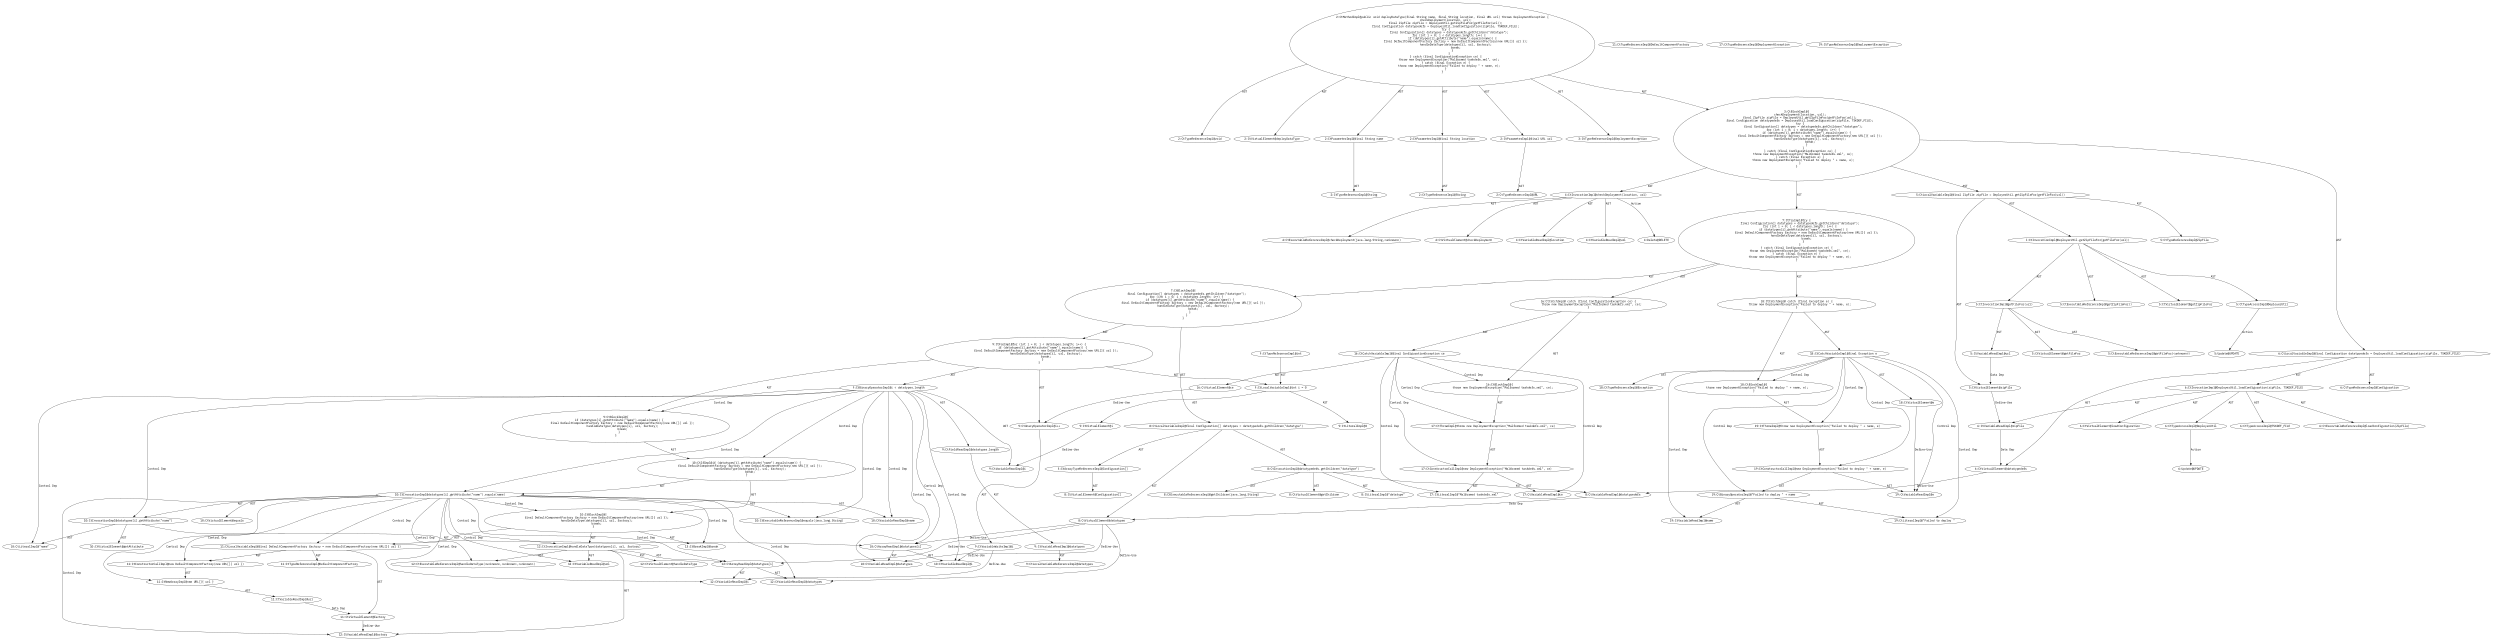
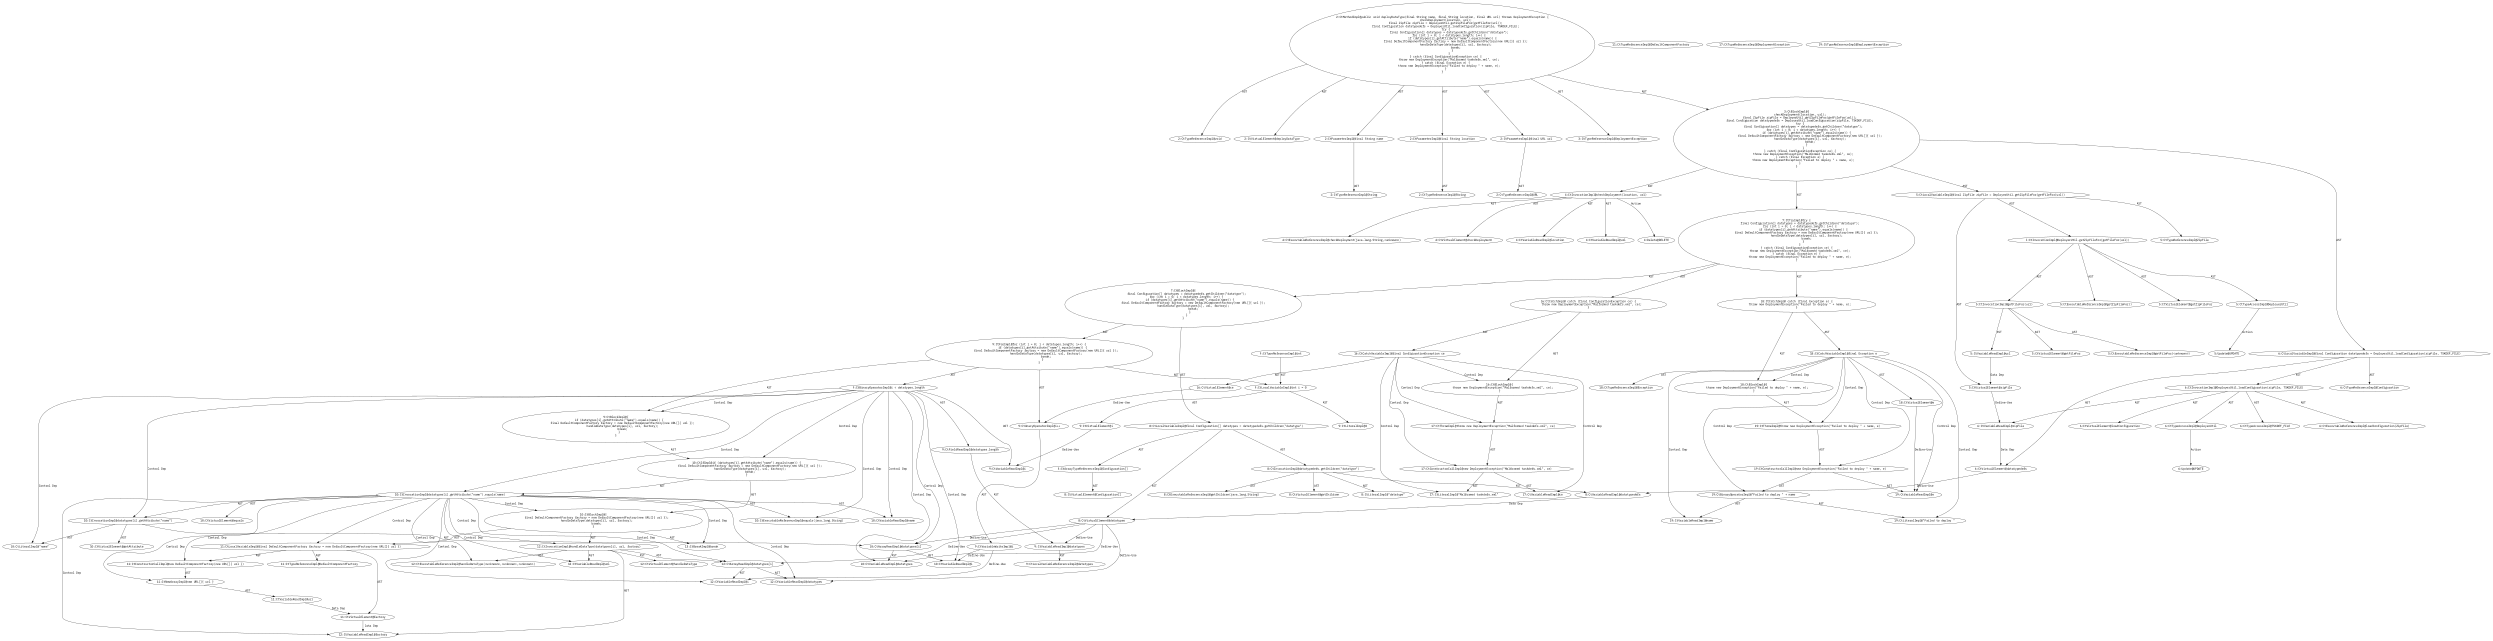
  digraph {
    fontname="IBM Plex Mono"
    node [fontname="IBM Plex Mono" shape=ellipse]
    edge [fontname="IBM Plex Mono"]
    n1 [label="2:CtTypeReferenceImpl@void"]
    n2 [label="2:CtVirtualElement@deployDataType"]
    n3 [label="2:CtParameterImpl@final String name"]
    n4 [label="2:CtTypeReferenceImpl@String"]
    n5 [label="2:CtParameterImpl@final String location"]
    n6 [label="2:CtTypeReferenceImpl@String"]
    n7 [label="2:CtParameterImpl@final URL url"]
    n8 [label="2:CtTypeReferenceImpl@URL"]
    n9 [label="3:CtTypeReferenceImpl@DeploymentException"]
    n10 [label="4:CtExecutableReferenceImpl@checkDeployment(java.lang.String,<unknown>)"]
    n11 [label="4:CtVirtualElement@checkDeployment"]
    n12 [label="4:CtVariableReadImpl@location"]
    n13 [label="4:CtVariableReadImpl@url"]
    n14 [label="4:CtInvocationImpl@checkDeployment(location, url)"]
    n15 [label="4:Delete@DELETE"]
    n16 [label="5:CtTypeReferenceImpl@ZipFile"]
    n17 [label="5:CtExecutableReferenceImpl@getZipFileFor()"]
    n18 [label="5:CtVirtualElement@getZipFileFor"]
    n19 [label="5:CtTypeAccessImpl@DeployerUtil"]
    n20 [label="5:Update@UPDATE"]
    n21 [label="5:CtExecutableReferenceImpl@getFileFor(<unknown>)"]
    n22 [label="5:CtVirtualElement@getFileFor"]
    n23 [label="5:CtVariableReadImpl@url"]
    n24 [label="5:CtVirtualElement@zipFile"]
    n25 [label="6:CtVariableReadImpl@zipFile"]
    n26 [label="5:CtInvocationImpl@getFileFor(url)"]
    n27 [label="5:CtInvocationImpl@DeployerUtil.getZipFileFor(getFileFor(url))"]
    n28 [label="6:CtVirtualElement@datatypedefs"]
    n29 [label="5:CtLocalVariableImpl@final ZipFile zipFile = DeployerUtil.getZipFileFor(getFileFor(url))"]
    n30 [label="6:CtTypeReferenceImpl@Configuration"]
    n31 [label="6:CtExecutableReferenceImpl@loadConfiguration(ZipFile)"]
    n32 [label="6:CtVirtualElement@loadConfiguration"]
    n33 [label="6:CtTypeAccessImpl@DeployerUtil"]
    n34 [label="6:Update@UPDATE"]
    n35 [label="8:CtVariableReadImpl@datatypedefs"]
    n36 [label="6:CtTypeAccessImpl@TSKDEF_FILE"]
    n37 [label="6:CtInvocationImpl@DeployerUtil.loadConfiguration(zipFile, TSKDEF_FILE)"]
    n38 [label="8:CtVirtualElement@datatypes"]
    n39 [label="6:CtLocalVariableImpl@final Configuration datatypedefs = DeployerUtil.loadConfiguration(zipFile, TSKDEF_FILE)"]
    n40 [label="8:CtVirtualElement@Configuration[]"]
    n41 [label="8:CtArrayTypeReferenceImpl@Configuration[]"]
    n42 [label="8:CtExecutableReferenceImpl@getChildren(java.lang.String)"]
    n43 [label="8:CtVirtualElement@getChildren"]
    n44 [label="9:CtVariableReadImpl@datatypes"]
    n45 [label="10:CtVariableReadImpl@datatypes"]
    n46 [label="10:CtArrayReadImpl@datatypes[i]"]
    n47 [label="12:CtVariableReadImpl@datatypes"]
    n48 [label="12:CtArrayReadImpl@datatypes[i]"]
    n49 [label="8:CtLiteralImpl@\"datatype\""]
    n50 [label="8:CtInvocationImpl@datatypedefs.getChildren(\"datatype\")"]
    n51 [label="9:CtLocalVariableReferenceImpl@datatypes"]
    n52 [label="10:CtVariableReadImpl@i"]
    n53 [label="12:CtVariableReadImpl@i"]
    n54 [label="8:CtLocalVariableImpl@final Configuration[] datatypes = datatypedefs.getChildren(\"datatype\")"]
    n55 [label="9:CtTypeReferenceImpl@int"]
    n56 [label="9:CtLocalVariableImpl@int i = 0"]
    n57 [label="9:CtLiteralImpl@0"]
    n58 [label="9:CtVirtualElement@i"]
    n59 [label="9:CtVariableReadImpl@i"]
    n60 [label="9:CtFieldReadImpl@datatypes.length"]
    n61 [label="9:CtBinaryOperatorImpl@i < datatypes.length"]
    n62 [label="10:CtExecutableReferenceImpl@equals(java.lang.String)"]
    n63 [label="10:CtLiteralImpl@\"name\""]
    n64 [label="10:CtInvocationImpl@datatypes[i].getAttribute(\"name\")"]
    n65 [label="10:CtVariableReadImpl@name"]
    n66 [label="10:CtInvocationImpl@datatypes[i].getAttribute(\"name\").equals(name)"]
    n67 [label="10:CtIfImpl@if (datatypes[i].getAttribute(\"name\").equals(name)) \{\n    final DefaultComponentFactory factory = new DefaultComponentFactory(new URL[]\{ url \});\n    handleDataType(datatypes[i], url, factory);\n    break;\n\}"]
    n68 [label="9:CtBlockImpl@\{\n    if (datatypes[i].getAttribute(\"name\").equals(name)) \{\n        final DefaultComponentFactory factory = new DefaultComponentFactory(new URL[]\{ url \});\n        handleDataType(datatypes[i], url, factory);\n        break;\n    \}\n\}"]
    n69 [label="10:CtVirtualElement@getAttribute"]
    n70 [label="10:CtVirtualElement@equals"]
    n71 [label="11:CtNewArrayImpl@new URL[]\{ url \}"]
    n72 [label="11:CtConstructorCallImpl@new DefaultComponentFactory(new URL[]\{ url \})"]
    n73 [label="11:CtLocalVariableImpl@final DefaultComponentFactory factory = new DefaultComponentFactory(new URL[]\{ url \})"]
    n74 [label="12:CtExecutableReferenceImpl@handleDataType(<unknown>,<unknown>,<unknown>)"]
    n75 [label="12:CtVariableReadImpl@url"]
    n76 [label="12:CtVariableReadImpl@factory"]
    n77 [label="12:CtInvocationImpl@handleDataType(datatypes[i], url, factory)"]
    n78 [label="13:CtBreakImpl@break"]
    n79 [label="10:CtBlockImpl@\{\n    final DefaultComponentFactory factory = new DefaultComponentFactory(new URL[]\{ url \});\n    handleDataType(datatypes[i], url, factory);\n    break;\n\}"]
    n80 [label="9:CtVariableWriteImpl@i"]
    n81 [label="9:CtUnaryOperatorImpl@i++"]
    n82 [label="11:CtVariableReadImpl@url"]
    n83 [label="11:CtTypeReferenceImpl@DefaultComponentFactory"]
    n84 [label="11:CtVirtualElement@factory"]
    n85 [label="12:CtVirtualElement@handleDataType"]
    n86 [label="11:CtTypeReferenceImpl@DefaultComponentFactory"]
    n87 [label="9:CtForImpl@for (int i = 0; i < datatypes.length; i++) \{\n    if (datatypes[i].getAttribute(\"name\").equals(name)) \{\n        final DefaultComponentFactory factory = new DefaultComponentFactory(new URL[]\{ url \});\n        handleDataType(datatypes[i], url, factory);\n        break;\n    \}\n\}"]
    n88 [label="7:CtBlockImpl@\{\n    final Configuration[] datatypes = datatypedefs.getChildren(\"datatype\");\n    for (int i = 0; i < datatypes.length; i++) \{\n        if (datatypes[i].getAttribute(\"name\").equals(name)) \{\n            final DefaultComponentFactory factory = new DefaultComponentFactory(new URL[]\{ url \});\n            handleDataType(datatypes[i], url, factory);\n            break;\n        \}\n    \}\n\}"]
    n89 [label="16:CtVirtualElement@ce"]
    n90 [label="17:CtVariableReadImpl@ce"]
    n91 [label="16:CtCatchVariableImpl@final ConfigurationException ce"]
    n92 [label="17:CtLiteralImpl@\"Malformed taskdefs.xml\""]
    n93 [label="17:CtConstructorCallImpl@new DeploymentException(\"Malformed taskdefs.xml\", ce)"]
    n94 [label="17:CtThrowImpl@throw new DeploymentException(\"Malformed taskdefs.xml\", ce)"]
    n95 [label="16:CtBlockImpl@\{\n    throw new DeploymentException(\"Malformed taskdefs.xml\", ce);\n\}"]
    n96 [label="17:CtTypeReferenceImpl@DeploymentException"]
    n97 [label="16:CtCatchImpl@ catch (final ConfigurationException ce) \{\n    throw new DeploymentException(\"Malformed taskdefs.xml\", ce);\n\}"]
    n98 [label="18:CtVirtualElement@e"]
    n99 [label="19:CtVariableReadImpl@e"]
    n100 [label="18:CtTypeReferenceImpl@Exception"]
    n101 [label="18:CtCatchVariableImpl@final Exception e"]
    n102 [label="19:CtLiteralImpl@\"Failed to deploy \""]
    n103 [label="19:CtVariableReadImpl@name"]
    n104 [label="19:CtBinaryOperatorImpl@\"Failed to deploy \" + name"]
    n105 [label="19:CtConstructorCallImpl@new DeploymentException(\"Failed to deploy \" + name, e)"]
    n106 [label="19:CtThrowImpl@throw new DeploymentException(\"Failed to deploy \" + name, e)"]
    n107 [label="18:CtBlockImpl@\{\n    throw new DeploymentException(\"Failed to deploy \" + name, e);\n\}"]
    n108 [label="19:CtTypeReferenceImpl@DeploymentException"]
    n109 [label="18:CtCatchImpl@ catch (final Exception e) \{\n    throw new DeploymentException(\"Failed to deploy \" + name, e);\n\}"]
    n110 [label="7:CtTryImpl@try \{\n    final Configuration[] datatypes = datatypedefs.getChildren(\"datatype\");\n    for (int i = 0; i < datatypes.length; i++) \{\n        if (datatypes[i].getAttribute(\"name\").equals(name)) \{\n            final DefaultComponentFactory factory = new DefaultComponentFactory(new URL[]\{ url \});\n            handleDataType(datatypes[i], url, factory);\n            break;\n        \}\n    \}\n\} catch (final ConfigurationException ce) \{\n    throw new DeploymentException(\"Malformed taskdefs.xml\", ce);\n\} catch (final Exception e) \{\n    throw new DeploymentException(\"Failed to deploy \" + name, e);\n\}"]
    n111 [label="3:CtBlockImpl@\{\n    checkDeployment(location, url);\n    final ZipFile zipFile = DeployerUtil.getZipFileFor(getFileFor(url));\n    final Configuration datatypedefs = DeployerUtil.loadConfiguration(zipFile, TSKDEF_FILE);\n    try \{\n        final Configuration[] datatypes = datatypedefs.getChildren(\"datatype\");\n        for (int i = 0; i < datatypes.length; i++) \{\n            if (datatypes[i].getAttribute(\"name\").equals(name)) \{\n                final DefaultComponentFactory factory = new DefaultComponentFactory(new URL[]\{ url \});\n                handleDataType(datatypes[i], url, factory);\n                break;\n            \}\n        \}\n    \} catch (final ConfigurationException ce) \{\n        throw new DeploymentException(\"Malformed taskdefs.xml\", ce);\n    \} catch (final Exception e) \{\n        throw new DeploymentException(\"Failed to deploy \" + name, e);\n    \}\n\}"]
    n112 [label="2:CtMethodImpl@public void deployDataType(final String name, final String location, final URL url) throws DeploymentException \{\n    checkDeployment(location, url);\n    final ZipFile zipFile = DeployerUtil.getZipFileFor(getFileFor(url));\n    final Configuration datatypedefs = DeployerUtil.loadConfiguration(zipFile, TSKDEF_FILE);\n    try \{\n        final Configuration[] datatypes = datatypedefs.getChildren(\"datatype\");\n        for (int i = 0; i < datatypes.length; i++) \{\n            if (datatypes[i].getAttribute(\"name\").equals(name)) \{\n                final DefaultComponentFactory factory = new DefaultComponentFactory(new URL[]\{ url \});\n                handleDataType(datatypes[i], url, factory);\n                break;\n            \}\n        \}\n    \} catch (final ConfigurationException ce) \{\n        throw new DeploymentException(\"Malformed taskdefs.xml\", ce);\n    \} catch (final Exception e) \{\n        throw new DeploymentException(\"Failed to deploy \" + name, e);\n    \}\n\}"]
    n3 -> n4 [label=AST]
    n5 -> n6 [label=AST]
    n7 -> n8 [label=AST]
    n14 -> n10 [label=AST]
    n14 -> n11 [label=AST]
    n14 -> n12 [label=AST]
    n14 -> n13 [label=AST]
    n14 -> n15 [label=Action]
    n19 -> n20 [label=Action]
    n23 -> n24 [label="Data Dep"]
    n24 -> n25 [label="Define-Use"]
    n25 -> n28 [label="Data Dep"]
    n26 -> n21 [label=AST]
    n26 -> n22 [label=AST]
    n26 -> n23 [label=AST]
    n27 -> n17 [label=AST]
    n27 -> n18 [label=AST]
    n27 -> n19 [label=AST]
    n27 -> n26 [label=AST]
    n28 -> n35 [label="Define-Use"]
    n29 -> n16 [label=AST]
    n29 -> n24 [label=AST]
    n29 -> n27 [label=AST]
    n33 -> n34 [label=Action]
    n35 -> n38 [label="Data Dep"]
    n37 -> n25 [label=AST]
    n37 -> n31 [label=AST]
    n37 -> n32 [label=AST]
    n37 -> n33 [label=AST]
    n37 -> n36 [label=AST]
+   n38 -> n44 [label="Define-Use"]
    n38 -> n45 [label="Define-Use"]
    n38 -> n46 [label="Define-Use"]
    n38 -> n47 [label="Define-Use"]
    n38 -> n48 [label="Define-Use"]
    n39 -> n28 [label=AST]
    n39 -> n30 [label=AST]
    n39 -> n37 [label=AST]
    n41 -> n40 [label=AST]
    n44 -> n51 [label=AST]
    n46 -> n45 [label=AST]
    n46 -> n52 [label=AST]
    n48 -> n47 [label=AST]
    n48 -> n53 [label=AST]
    n50 -> n35 [label=AST]
    n50 -> n42 [label=AST]
    n50 -> n43 [label=AST]
    n50 -> n49 [label=AST]
    n54 -> n38 [label=AST]
    n54 -> n41 [label=AST]
    n54 -> n50 [label=AST]
    n55 -> n56 [label=AST]
    n56 -> n57 [label=AST]
    n56 -> n58 [label=AST]
    n58 -> n59 [label="Define-Use"]
    n60 -> n44 [label=AST]
    n61 -> n45 [label="Control Dep"]
    n61 -> n46 [label="Control Dep"]
    n61 -> n52 [label="Control Dep"]
    n61 -> n59 [label=AST]
    n61 -> n60 [label=AST]
    n61 -> n62 [label="Control Dep"]
    n61 -> n63 [label="Control Dep"]
    n61 -> n64 [label="Control Dep"]
    n61 -> n65 [label="Control Dep"]
    n61 -> n66 [label="Control Dep"]
    n61 -> n67 [label="Control Dep"]
    n61 -> n68 [label="Control Dep"]
    n64 -> n46 [label=AST]
    n64 -> n63 [label=AST]
    n64 -> n69 [label=AST]
    n66 -> n47 [label="Control Dep"]
    n66 -> n48 [label="Control Dep"]
    n66 -> n53 [label="Control Dep"]
    n66 -> n62 [label=AST]
    n66 -> n64 [label=AST]
    n66 -> n65 [label=AST]
    n66 -> n70 [label=AST]
    n66 -> n71 [label="Control Dep"]
    n66 -> n72 [label="Control Dep"]
    n66 -> n73 [label="Control Dep"]
    n66 -> n74 [label="Control Dep"]
    n66 -> n75 [label="Control Dep"]
    n66 -> n76 [label="Control Dep"]
    n66 -> n77 [label="Control Dep"]
    n66 -> n78 [label="Control Dep"]
    n66 -> n79 [label="Control Dep"]
    n67 -> n66 [label=AST]
    n67 -> n79 [label=AST]
    n68 -> n67 [label=AST]
    n71 -> n82 [label=AST]
    n72 -> n71 [label=AST]
    n73 -> n72 [label=AST]
    n73 -> n83 [label=AST]
    n73 -> n84 [label=AST]
    n77 -> n48 [label=AST]
    n77 -> n74 [label=AST]
    n77 -> n75 [label=AST]
    n77 -> n76 [label=AST]
    n77 -> n85 [label=AST]
    n79 -> n73 [label=AST]
    n79 -> n77 [label=AST]
    n79 -> n78 [label=AST]
    n80 -> n52 [label="Define-Use"]
    n80 -> n53 [label="Define-Use"]
    n81 -> n80 [label=AST]
    n82 -> n84 [label="Data Dep"]
-   n84 -> n76 [label="Define-Use"]
+   n84 -> n76 [label="Data Dep"]
    n87 -> n56 [label=AST]
    n87 -> n61 [label=AST]
    n87 -> n68 [label=AST]
    n87 -> n81 [label=AST]
    n88 -> n54 [label=AST]
    n88 -> n87 [label=AST]
    n89 -> n81 [label="Define-Use"]
    n91 -> n89 [label=AST]
    n91 -> n90 [label="Control Dep"]
    n91 -> n92 [label="Control Dep"]
    n91 -> n93 [label="Control Dep"]
    n91 -> n94 [label="Control Dep"]
    n91 -> n95 [label="Control Dep"]
    n93 -> n90 [label=AST]
    n93 -> n92 [label=AST]
    n94 -> n93 [label=AST]
    n95 -> n94 [label=AST]
    n97 -> n91 [label=AST]
    n97 -> n95 [label=AST]
    n98 -> n99 [label="Define-Use"]
    n101 -> n98 [label=AST]
    n101 -> n99 [label="Control Dep"]
    n101 -> n100 [label=AST]
    n101 -> n102 [label="Control Dep"]
    n101 -> n103 [label="Control Dep"]
    n101 -> n104 [label="Control Dep"]
    n101 -> n105 [label="Control Dep"]
    n101 -> n106 [label="Control Dep"]
    n101 -> n107 [label="Control Dep"]
    n104 -> n102 [label=AST]
    n104 -> n103 [label=AST]
    n105 -> n99 [label=AST]
    n105 -> n104 [label=AST]
    n106 -> n105 [label=AST]
    n107 -> n106 [label=AST]
    n109 -> n101 [label=AST]
    n109 -> n107 [label=AST]
    n110 -> n88 [label=AST]
    n110 -> n97 [label=AST]
    n110 -> n109 [label=AST]
    n111 -> n14 [label=AST]
    n111 -> n29 [label=AST]
    n111 -> n39 [label=AST]
    n111 -> n110 [label=AST]
    n112 -> n1 [label=AST]
    n112 -> n2 [label=AST]
    n112 -> n3 [label=AST]
    n112 -> n5 [label=AST]
    n112 -> n7 [label=AST]
    n112 -> n9 [label=AST]
    n112 -> n111 [label=AST]
  }
